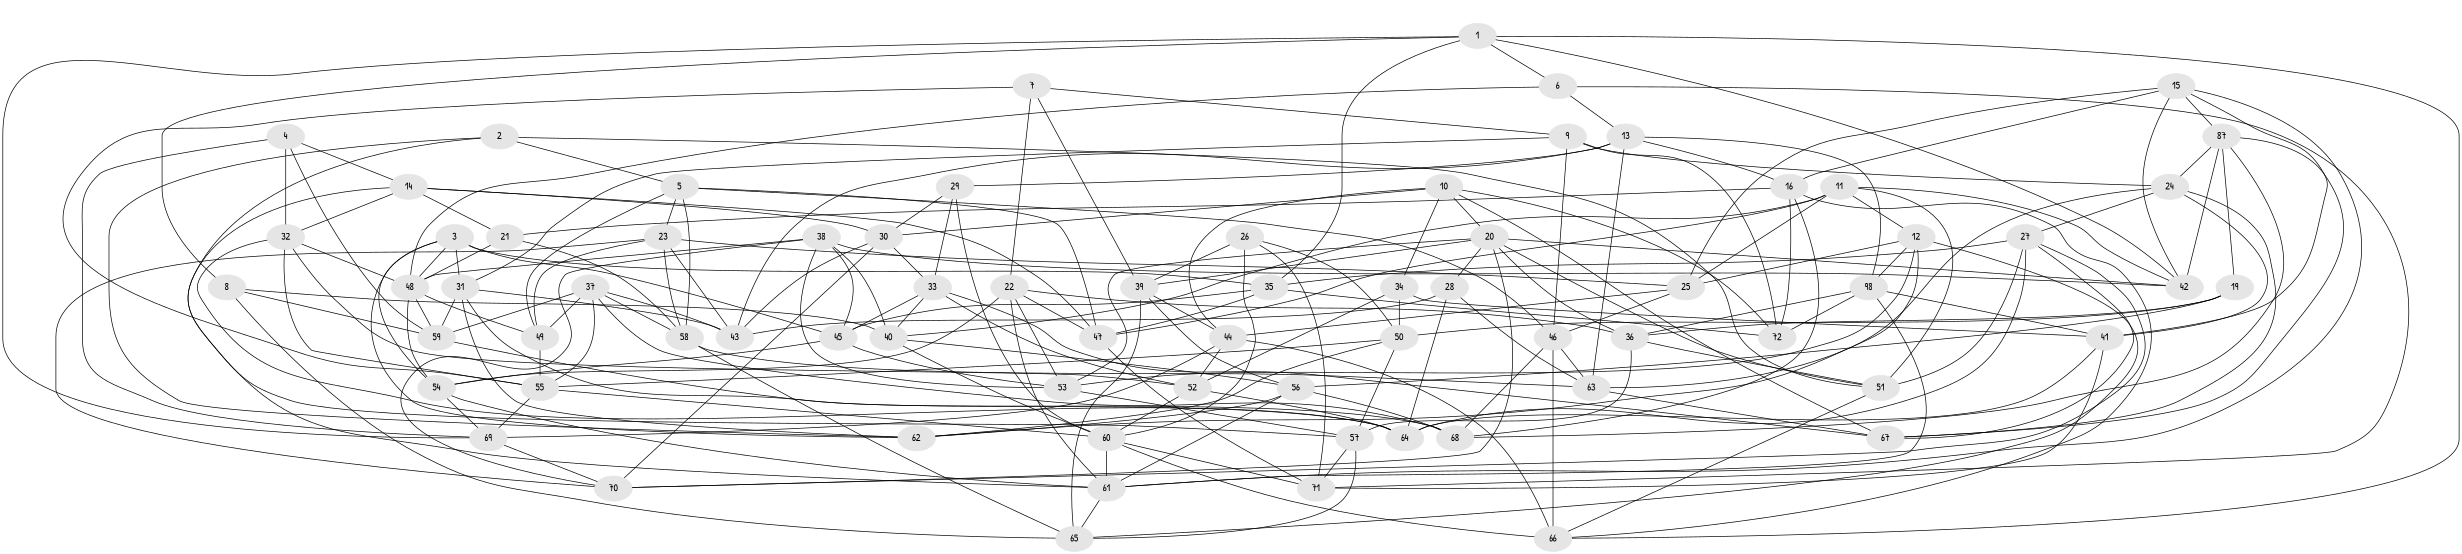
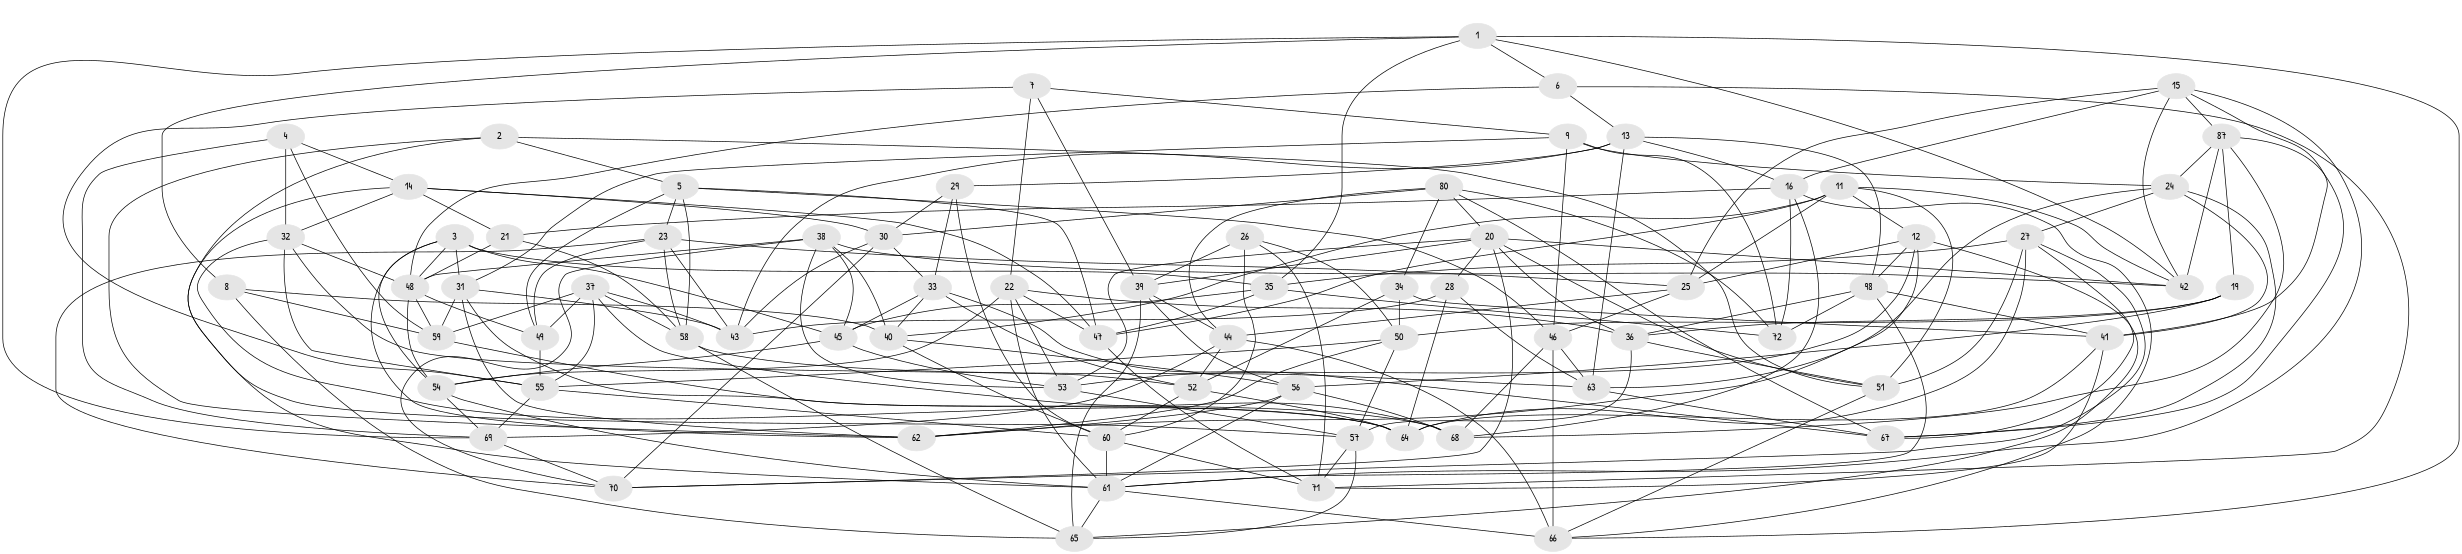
  graph {
    fontname="Patrick Hand"
    node [color=gray90 fontname="Patrick Hand" style=filled]
    edge [fontname="Patrick Hand" weight=1.0]
    1
    6
    8
    35
    42
    66
    69
    48
    13
    71
    59
    40
    65
    45
    47
    72
    70
    2
    5
    51
    57
    62
    23
    46
    49
    58
    3
    31
    54
    43
    64
    53
    61
    4
    14
    32
    30
    21
    55
    52
    68
    25
    63
    n44 [label=98]
    16
    29
    7
    9
    22
    39
    24
    36
    44
    56
    60
    67
    41
    27
-   10
+   10 [label=80]
    20
    34
    28
    33
    50
    11
    12
    15
    n68 [label=87]
    19
    26
    37
    38
    1 -- 6
    1 -- 8
    1 -- 35
    1 -- 42
    1 -- 66
    1 -- 69
    6 -- 48
    6 -- 13
    6 -- 71
    8 -- 59
    8 -- 40
    8 -- 65
    35 -- 45
    35 -- 47
    35 -- 72
    69 -- 70
    48 -- 59
    48 -- 49
    48 -- 54
    13 -- 43
    13 -- 63
    13 -- n44
    13 -- 16
    13 -- 29
    59 -- 68
    40 -- 56
    40 -- 60
    45 -- 54
    45 -- 53
    47 -- 71
    2 -- 5
    2 -- 51
    2 -- 57
    2 -- 62
    5 -- 47
    5 -- 23
    5 -- 46
    5 -- 49
    5 -- 58
    51 -- 66
    57 -- 71
    57 -- 65
    23 -- 70
    23 -- 49
    23 -- 58
    23 -- 43
    23 -- 25
    46 -- 66
    46 -- 68
    46 -- 63
    49 -- 55 [weight=2.0]
    58 -- 65
    58 -- 63
    3 -- 35
    3 -- 48
    3 -- 45
    3 -- 62
    3 -- 31
    3 -- 54
    31 -- 59
    31 -- 62
    31 -- 43
    31 -- 64
    54 -- 69
    54 -- 61
    53 -- 57
    61 -- 65
    4 -- 69
    4 -- 59
    4 -- 14
    4 -- 32
    14 -- 47
    14 -- 61
    14 -- 32
    14 -- 30
    14 -- 21
    32 -- 48
    32 -- 64
    32 -- 55
    32 -- 52
    30 -- 70
    30 -- 43
    30 -- 33
    21 -- 48
    21 -- 58
    55 -- 69
    55 -- 60
    52 -- 64
    52 -- 60
    25 -- 46
    25 -- 44
    63 -- 67
    n44 -- 72
    n44 -- 61
    n44 -- 36
    n44 -- 41
    16 -- 66
    16 -- 72
    16 -- 21
    16 -- 68
    29 -- 30
    29 -- 60
    29 -- 33
    7 -- 55
    7 -- 9
    7 -- 22
    7 -- 39
    9 -- 72 [weight=2.0]
    9 -- 46
    9 -- 31
    9 -- 24
    22 -- 47
    22 -- 54
    22 -- 53
    22 -- 61
    22 -- 36
    39 -- 65
    39 -- 44
    39 -- 56
    24 -- 63
    24 -- 67
    24 -- 41
    24 -- 27
    36 -- 51
    36 -- 57
    44 -- 66
    44 -- 69
    44 -- 52
    56 -- 62
    56 -- 61
    56 -- 68
-   60 -- 66
+   61 -- 66
    60 -- 71
    60 -- 61
    41 -- 71
    41 -- 64
    27 -- 35
    27 -- 70
    27 -- 51
    27 -- 64
    27 -- 67
    10 -- 72
    10 -- 30
    10 -- 44
    10 -- 67
    10 -- 20
    10 -- 34
    20 -- 42
    20 -- 70
    20 -- 51
    20 -- 53
    20 -- 39
    20 -- 36
    20 -- 28
    34 -- 52
    34 -- 41
    34 -- 50
    28 -- 43
    28 -- 64
    28 -- 63
    33 -- 40
    33 -- 45
    33 -- 52
    33 -- 67
    50 -- 57
    50 -- 62
    50 -- 55
    11 -- 42
    11 -- 40
    11 -- 47
    11 -- 51
    11 -- 25
    11 -- 12
    12 -- 65
    12 -- 62
    12 -- 53
    12 -- 25
    12 -- n44
    15 -- 42
    15 -- 61
    15 -- 25
    15 -- 16
    15 -- 41
    15 -- n68
    n68 -- 42
    n68 -- 68
    n68 -- 24
    n68 -- 67
    n68 -- 19
    19 -- 36
    19 -- 56
    19 -- 50
    26 -- 71
    26 -- 39
    26 -- 60
    26 -- 50
    37 -- 59
    37 -- 49
    37 -- 58
    37 -- 43
    37 -- 55
    37 -- 68
    38 -- 42
    38 -- 48
    38 -- 40
    38 -- 45
    38 -- 70
    38 -- 53
  }
